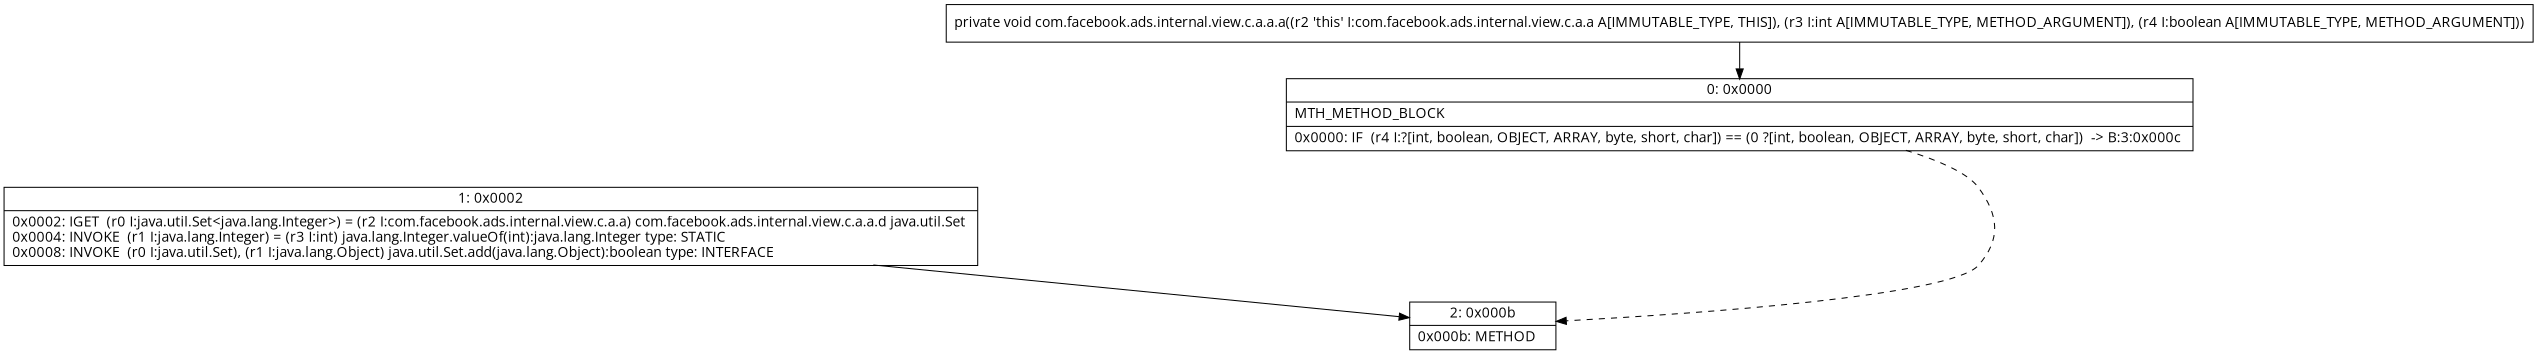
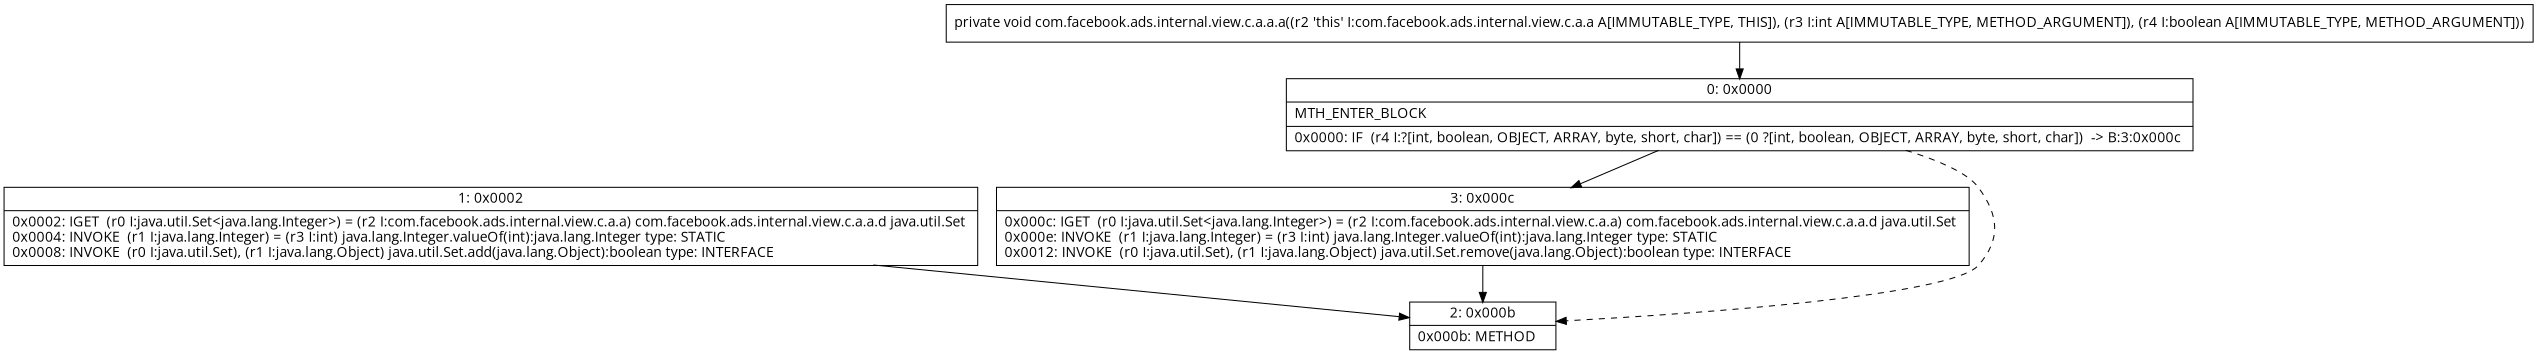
  digraph {
    fontname="Open Sans"
    node [fontname="Open Sans" shape=record]
    edge [fontname="Open Sans"]
-   n1 [label="{0\:\ 0x0000|MTH_METHOD_BLOCK\l|0x0000: IF  (r4 I:?[int, boolean, OBJECT, ARRAY, byte, short, char]) == (0 ?[int, boolean, OBJECT, ARRAY, byte, short, char])  \-\> B:3:0x000c \l}"]
+   n1 [label="{0\:\ 0x0000|MTH_ENTER_BLOCK\l|0x0000: IF  (r4 I:?[int, boolean, OBJECT, ARRAY, byte, short, char]) == (0 ?[int, boolean, OBJECT, ARRAY, byte, short, char])  \-\> B:3:0x000c \l}"]
+   n2 [label="{3\:\ 0x000c|0x000c: IGET  (r0 I:java.util.Set\<java.lang.Integer\>) = (r2 I:com.facebook.ads.internal.view.c.a.a) com.facebook.ads.internal.view.c.a.a.d java.util.Set \l0x000e: INVOKE  (r1 I:java.lang.Integer) = (r3 I:int) java.lang.Integer.valueOf(int):java.lang.Integer type: STATIC \l0x0012: INVOKE  (r0 I:java.util.Set), (r1 I:java.lang.Object) java.util.Set.remove(java.lang.Object):boolean type: INTERFACE \l}"]
    n3 [label="{2\:\ 0x000b|0x000b: METHOD   \l}"]
    n4 [label="{1\:\ 0x0002|0x0002: IGET  (r0 I:java.util.Set\<java.lang.Integer\>) = (r2 I:com.facebook.ads.internal.view.c.a.a) com.facebook.ads.internal.view.c.a.a.d java.util.Set \l0x0004: INVOKE  (r1 I:java.lang.Integer) = (r3 I:int) java.lang.Integer.valueOf(int):java.lang.Integer type: STATIC \l0x0008: INVOKE  (r0 I:java.util.Set), (r1 I:java.lang.Object) java.util.Set.add(java.lang.Object):boolean type: INTERFACE \l}"]
    n5 [label="{private void com.facebook.ads.internal.view.c.a.a.a((r2 'this' I:com.facebook.ads.internal.view.c.a.a A[IMMUTABLE_TYPE, THIS]), (r3 I:int A[IMMUTABLE_TYPE, METHOD_ARGUMENT]), (r4 I:boolean A[IMMUTABLE_TYPE, METHOD_ARGUMENT])) }"]
+   n1 -> n2
    n1 -> n3 [style=dashed]
+   n2 -> n3
    n4 -> n3
    n5 -> n1
  }
